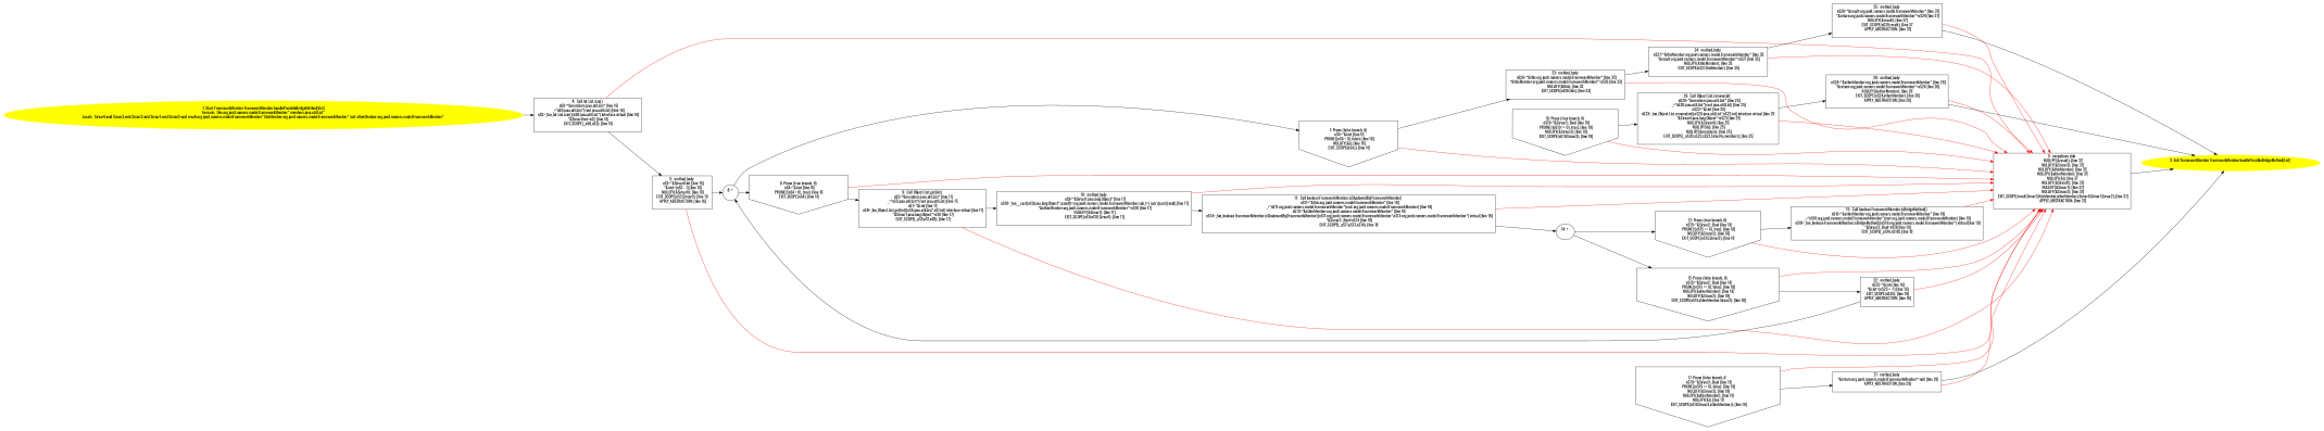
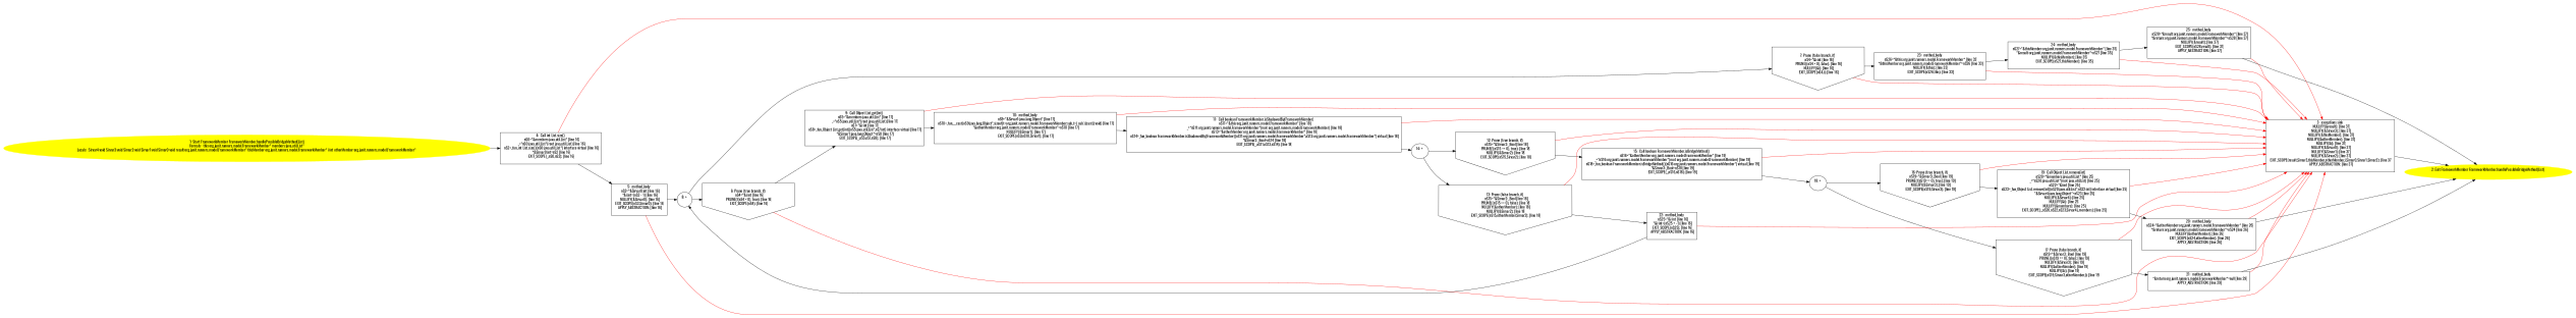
  digraph {
    rankdir=LR
    fontname=Oswald
    node [fontname=Oswald shape=box]
    edge [fontname=Oswald]
    n1 [color=yellow label="1: Start FrameworkMember FrameworkMember.handlePossibleBridgeMethod(List)\nFormals:  this:org.junit.runners.model.FrameworkMember* members:java.util.List*\nLocals:  $irvar4:void $irvar3:void $irvar2:void $irvar1:void $irvar0:void result:org.junit.runners.model.FrameworkMember* thisMember:org.junit.runners.model.FrameworkMember* i:int otherMember:org.junit.runners.model.FrameworkMember* \n  " style=filled shape=""]
    n2 [label="4:  Call int List.size() \n   n$0=*&members:java.util.List* [line 16]\n  _=*n$0:java.util.List*(root java.util.List) [line 16]\n  n$2=_fun_int List.size()(n$0:java.util.List*) interface virtual [line 16]\n  *&$irvar0:int=n$2 [line 16]\n  EXIT_SCOPE(_,n$0,n$2); [line 16]\n "]
    n3 [label="3:  exceptions sink \n   NULLIFY(&result); [line 37]\n  NULLIFY(&$irvar3); [line 37]\n  NULLIFY(&thisMember); [line 37]\n  NULLIFY(&otherMember); [line 37]\n  NULLIFY(&i); [line 37]\n  NULLIFY(&$irvar0); [line 37]\n  NULLIFY(&$irvar1); [line 37]\n  NULLIFY(&$irvar2); [line 37]\n  EXIT_SCOPE(result,$irvar3,thisMember,otherMember,i,$irvar0,$irvar1,$irvar2); [line 37]\n  APPLY_ABSTRACTION; [line 37]\n "]
    n4 [label="5:  method_body \n   n$3=*&$irvar0:int [line 16]\n  *&i:int=(n$3 - 1) [line 16]\n  NULLIFY(&$irvar0); [line 16]\n  EXIT_SCOPE(n$3,$irvar0); [line 16]\n  APPLY_ABSTRACTION; [line 16]\n "]
    n5 [color=yellow label="2: Exit FrameworkMember FrameworkMember.handlePossibleBridgeMethod(List) \n  " style=filled shape=""]
    n6 [label="8: + \n  " shape=""]
    n7 [label="6: Prune (true branch, if) \n   n$4=*&i:int [line 16]\n  PRUNE(!(n$4 < 0), true); [line 16]\n  EXIT_SCOPE(n$4); [line 16]\n " shape=invhouse]
    n8 [label="7: Prune (false branch, if) \n   n$4=*&i:int [line 16]\n  PRUNE((n$4 < 0), false); [line 16]\n  NULLIFY(&i); [line 16]\n  EXIT_SCOPE(n$4,i); [line 16]\n " shape=invhouse]
    n9 [label="9:  Call Object List.get(int) \n   n$5=*&members:java.util.List* [line 17]\n  _=*n$5:java.util.List*(root java.util.List) [line 17]\n  n$7=*&i:int [line 17]\n  n$8=_fun_Object List.get(int)(n$5:java.util.List*,n$7:int) interface virtual [line 17]\n  *&$irvar1:java.lang.Object*=n$8 [line 17]\n  EXIT_SCOPE(_,n$5,n$7,n$8); [line 17]\n "]
    n10 [label="10:  method_body \n   n$9=*&$irvar1:java.lang.Object* [line 17]\n  n$10=_fun___cast(n$9:java.lang.Object*,sizeof(t=org.junit.runners.model.FrameworkMember;sub_t=( sub )(cast)):void) [line 17]\n  *&otherMember:org.junit.runners.model.FrameworkMember*=n$10 [line 17]\n  NULLIFY(&$irvar1); [line 17]\n  EXIT_SCOPE(n$9,n$10,$irvar1); [line 17]\n "]
    n11 [label="23:  method_body \n   n$26=*&this:org.junit.runners.model.FrameworkMember* [line 33]\n  *&thisMember:org.junit.runners.model.FrameworkMember*=n$26 [line 33]\n  NULLIFY(&this); [line 33]\n  EXIT_SCOPE(n$26,this); [line 33]\n "]
    n12 [label="24:  method_body \n   n$27=*&thisMember:org.junit.runners.model.FrameworkMember* [line 35]\n  *&result:org.junit.runners.model.FrameworkMember*=n$27 [line 35]\n  NULLIFY(&thisMember); [line 35]\n  EXIT_SCOPE(n$27,thisMember); [line 35]\n "]
    n13 [label="11:  Call boolean FrameworkMember.isShadowedBy(FrameworkMember) \n   n$11=*&this:org.junit.runners.model.FrameworkMember* [line 18]\n  _=*n$11:org.junit.runners.model.FrameworkMember*(root org.junit.runners.model.FrameworkMember) [line 18]\n  n$13=*&otherMember:org.junit.runners.model.FrameworkMember* [line 18]\n  n$14=_fun_boolean FrameworkMember.isShadowedBy(FrameworkMember)(n$11:org.junit.runners.model.FrameworkMember*,n$13:org.junit.runners.model.FrameworkMember*) virtual [line 18]\n  *&$irvar2:_Bool=n$14 [line 18]\n  EXIT_SCOPE(_,n$11,n$13,n$14); [line 18]\n "]
    n14 [label="14: + \n  " shape=""]
    n15 [label="12: Prune (true branch, if) \n   n$15=*&$irvar2:_Bool [line 18]\n  PRUNE(!(n$15 == 0), true); [line 18]\n  NULLIFY(&$irvar2); [line 18]\n  EXIT_SCOPE(n$15,$irvar2); [line 18]\n " shape=invhouse]
    n16 [label="13: Prune (false branch, if) \n   n$15=*&$irvar2:_Bool [line 18]\n  PRUNE((n$15 == 0), false); [line 18]\n  NULLIFY(&otherMember); [line 18]\n  NULLIFY(&$irvar2); [line 18]\n  EXIT_SCOPE(n$15,otherMember,$irvar2); [line 18]\n " shape=invhouse]
    n17 [label="15:  Call boolean FrameworkMember.isBridgeMethod() \n   n$16=*&otherMember:org.junit.runners.model.FrameworkMember* [line 19]\n  _=*n$16:org.junit.runners.model.FrameworkMember*(root org.junit.runners.model.FrameworkMember) [line 19]\n  n$18=_fun_boolean FrameworkMember.isBridgeMethod()(n$16:org.junit.runners.model.FrameworkMember*) virtual [line 19]\n  *&$irvar3:_Bool=n$18 [line 19]\n  EXIT_SCOPE(_,n$16,n$18); [line 19]\n "]
+   n18 [label="18: + \n  " shape=""]
    n19 [label="22:  method_body \n   n$25=*&i:int [line 16]\n  *&i:int=(n$25 + -1) [line 16]\n  EXIT_SCOPE(n$25); [line 16]\n  APPLY_ABSTRACTION; [line 16]\n "]
    n20 [label="16: Prune (true branch, if) \n   n$19=*&$irvar3:_Bool [line 19]\n  PRUNE(!(n$19 == 0), true); [line 19]\n  NULLIFY(&$irvar3); [line 19]\n  EXIT_SCOPE(n$19,$irvar3); [line 19]\n " shape=invhouse]
    n21 [label="17: Prune (false branch, if) \n   n$19=*&$irvar3:_Bool [line 19]\n  PRUNE((n$19 == 0), false); [line 19]\n  NULLIFY(&$irvar3); [line 19]\n  NULLIFY(&otherMember); [line 19]\n  NULLIFY(&i); [line 19]\n  EXIT_SCOPE(n$19,$irvar3,otherMember,i); [line 19]\n " shape=invhouse]
    n22 [label="19:  Call Object List.remove(int) \n   n$20=*&members:java.util.List* [line 25]\n  _=*n$20:java.util.List*(root java.util.List) [line 25]\n  n$22=*&i:int [line 25]\n  n$23=_fun_Object List.remove(int)(n$20:java.util.List*,n$22:int) interface virtual [line 25]\n  *&$irvar4:java.lang.Object*=n$23 [line 25]\n  NULLIFY(&$irvar4); [line 25]\n  NULLIFY(&i); [line 25]\n  NULLIFY(&members); [line 25]\n  EXIT_SCOPE(_,n$20,n$22,n$23,$irvar4,i,members); [line 25]\n "]
    n23 [label="20:  method_body \n   n$24=*&otherMember:org.junit.runners.model.FrameworkMember* [line 26]\n  *&return:org.junit.runners.model.FrameworkMember*=n$24 [line 26]\n  NULLIFY(&otherMember); [line 26]\n  EXIT_SCOPE(n$24,otherMember); [line 26]\n  APPLY_ABSTRACTION; [line 26]\n "]
    n24 [label="21:  method_body \n   *&return:org.junit.runners.model.FrameworkMember*=null [line 29]\n  APPLY_ABSTRACTION; [line 29]\n "]
    n25 [label="25:  method_body \n   n$28=*&result:org.junit.runners.model.FrameworkMember* [line 37]\n  *&return:org.junit.runners.model.FrameworkMember*=n$28 [line 37]\n  NULLIFY(&result); [line 37]\n  EXIT_SCOPE(n$28,result); [line 37]\n  APPLY_ABSTRACTION; [line 37]\n "]
    n1 -> n2
    n2 -> n3 [color=red]
    n2 -> n4
    n3 -> n5
    n4 -> n3 [color=red]
    n4 -> n6
    n6 -> n7
    n6 -> n8
    n7 -> n3 [color=red]
    n7 -> n9
    n8 -> n3 [color=red]
    n8 -> n11
    n9 -> n3 [color=red]
    n9 -> n10
    n10 -> n3 [color=red]
    n10 -> n13
    n11 -> n3 [color=red]
    n11 -> n12
    n12 -> n3 [color=red]
    n12 -> n25
    n13 -> n3 [color=red]
    n13 -> n14
    n14 -> n15
    n14 -> n16
    n15 -> n3 [color=red]
    n15 -> n17
    n16 -> n3 [color=red]
    n16 -> n19
    n17 -> n3 [color=red]
+   n17 -> n18
+   n18 -> n20
+   n18 -> n21
    n19 -> n3 [color=red]
    n19 -> n6
    n20 -> n3 [color=red]
    n20 -> n22
    n21 -> n3 [color=red]
    n21 -> n24
    n22 -> n3 [color=red]
    n22 -> n23
    n23 -> n3 [color=red]
    n23 -> n5
    n24 -> n3 [color=red]
    n24 -> n5
    n25 -> n3 [color=red]
    n25 -> n5
  }
